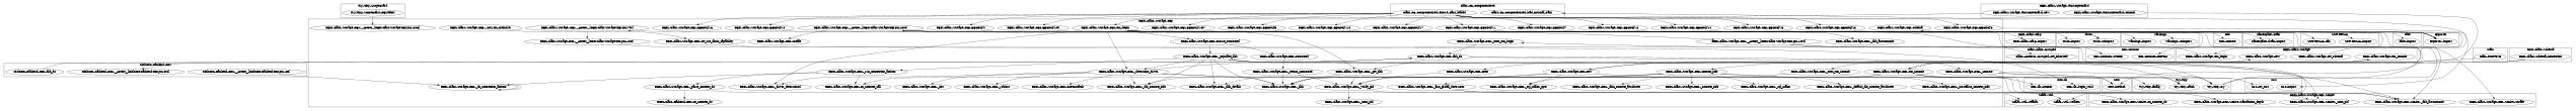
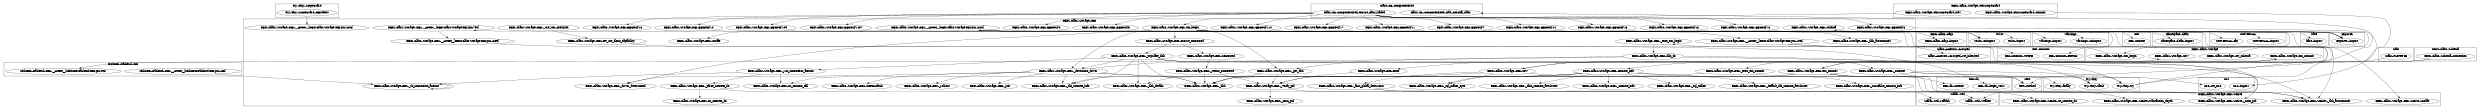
  digraph {
    "DBI::db::begin_work"
    "DBI::db::commit"
    "DBIx::Class::Carp::import"
    "DBI::common::STORE"
    "DBI::common::FETCH"
    "KiokuDB::Backend::DBI::__ANON__[KiokuDB/Backend/DBI.pm:135]"
    "KiokuDB::Backend::DBI::__ANON__[KiokuDB/Backend/DBI.pm:492]"
-   "KiokuDB::Backend::DBI::dbh_do"
    "next::method"
    "Scalar::Util::refaddr"
    "Scalar::Util::weaken"
    "Try::Tiny::finally"
    "Try::Tiny::catch"
    "Try::Tiny::try"
    "DBIx::Class::Storage::TxnScopeGuard::new"
    "DBIx::Class::Storage::TxnScopeGuard::commit"
    "UNIVERSAL::import"
    "UNIVERSAL::can"
    "namespace::clean::import"
    "warnings::unimport"
    "warnings::import"
    "DBIx::Class::Storage::DBI::SQLite::_conn_pid"
    "DBIx::Class::Storage::DBI::SQLite::on_connect_do"
    "DBIx::Class::Storage::DBI::SQLite::unsafe"
    "DBIx::Class::Storage::DBI::SQLite::transaction_depth"
    "DBIx::Class::Storage::DBI::SQLite::_dbh_autocommit"
    "main::RUNTIME"
    "DBIx::Class::Storage::DBI::_exec_txn_commit"
    "DBIx::Class::Storage::DBI::BEGIN@16"
    "DBIx::Class::Storage::DBI::ensure_connected"
    "DBIx::Class::Storage::DBI::_populate_dbh"
    "DBIx::Class::Storage::DBI::_exec_txn_begin"
    "DBIx::Class::Storage::DBI::_default_dbi_connect_attributes"
    "DBIx::Class::Storage::DBI::BEGIN@10"
    "DBIx::Class::Storage::DBI::CORE:match"
    "DBIx::Class::Storage::DBI::_normalize_connect_info"
    "DBIx::Class::Storage::DBI::_verify_pid"
    "DBIx::Class::Storage::DBI::BEGIN@1407"
-   "DBIx::Class::Storage::DBI::on_connect_do" [label="DBIx::Class::Backend::DBI::on_connect_do"]
+   "DBIx::Class::Storage::DBI::on_connect_do"
    "DBIx::Class::Storage::DBI::BEGIN@5"
    "DBIx::Class::Storage::DBI::_dbh_autocommit"
    "DBIx::Class::Storage::DBI::BEGIN@110"
    "DBIx::Class::Storage::DBI::_dbic_connect_attributes"
    "DBIx::Class::Storage::DBI::__ANON__[DBIx/Class/Storage/DBI.pm:1300]"
    "DBIx::Class::Storage::DBI::BEGIN@17"
    "DBIx::Class::Storage::DBI::txn_begin"
    "DBIx::Class::Storage::DBI::__ANON__[DBIx/Class/Storage/DBI.pm:1339]"
    "DBIx::Class::Storage::DBI::BEGIN@7"
    "DBIx::Class::Storage::DBI::BEGIN@13"
    "DBIx::Class::Storage::DBI::_run_connection_actions"
    "DBIx::Class::Storage::DBI::set_use_dbms_capability"
    "DBIx::Class::Storage::DBI::_connect_info"
    "DBIx::Class::Storage::DBI::connect_info"
    "DBIx::Class::Storage::DBI::BEGIN@11"
    "DBIx::Class::Storage::DBI::unsafe"
    "DBIx::Class::Storage::DBI::_rebless"
    "DBIx::Class::Storage::DBI::_determine_driver"
    "DBIx::Class::Storage::DBI::_sql_maker_opts"
    "DBIx::Class::Storage::DBI::new"
    "DBIx::Class::Storage::DBI::connected"
    "DBIx::Class::Storage::DBI::txn_commit"
    "DBIx::Class::Storage::DBI::_driver_determined"
    "DBIx::Class::Storage::DBI::BEGIN@15"
    "DBIx::Class::Storage::DBI::_do_connection_actions"
    "DBIx::Class::Storage::DBI::_dbh"
    "DBIx::Class::Storage::DBI::BEGIN@4"
    "DBIx::Class::Storage::DBI::_connect"
    "DBIx::Class::Storage::DBI::BEGIN@14"
    "DBIx::Class::Storage::DBI::schema"
    "DBIx::Class::Storage::DBI::_use_join_optimizer"
    "DBIx::Class::Storage::DBI::__ANON__[DBIx/Class/Storage/DBI.pm:1306]"
    "DBIx::Class::Storage::DBI::BEGIN@12"
    "DBIx::Class::Storage::DBI::BEGIN@8"
    "DBIx::Class::Storage::DBI::__ANON__[DBIx/Class/Storage/DBI.pm:1298]"
    "DBIx::Class::Storage::DBI::on_connect_call"
    "DBIx::Class::Storage::DBI::_dbh_details"
    "DBIx::Class::Storage::DBI::dbh_do"
    "DBIx::Class::Storage::DBI::_arm_global_destructor"
    "DBIx::Class::Storage::DBI::_get_dbh"
    "DBIx::Class::Storage::DBI::_seems_connected"
    "DBIx::Class::Storage::DBI::_parse_connect_do"
    "DBIx::Class::Storage::DBI::END"
    "DBIx::Class::Storage::DBI::_init"
    "DBIx::Class::Storage::DBI::_dbi_connect_info"
    "DBIx::Class::Storage::DBI::_sql_maker"
    "DBIx::Class::Storage::DBI::__ANON__[DBIx/Class/Storage/DBI.pm:790]"
    "DBIx::Class::Storage::DBI::BEGIN@109"
    "DBIx::Class::Storage::DBI::_conn_pid"
    "mro::import"
    "mro::set_mro"
    "strict::unimport"
    "strict::import"
    "base::import"
    "Class::Accessor::Grouped::set_inherited"
    "Exporter::import"
    "DBI::connect"
    "Try::Tiny::ScopeGuard::DESTROY"
    "DBIx::Class::Schema::connection"
    "DBIx::Class::Storage::new"
    "DBIx::Class::Storage::set_schema"
    "DBIx::Class::Storage::txn_commit"
    "DBIx::Class::Storage::txn_begin"
    "Class::C3::Componentised::ensure_class_loaded"
    "Class::C3::Componentised::load_optional_class"
    subgraph cluster_1 {
      label="DBI::db"
      "DBI::db::begin_work"
      "DBI::db::commit"
    }
    subgraph cluster_2 {
      label="DBIx::Class::Carp"
      "DBIx::Class::Carp::import"
    }
    subgraph cluster_3 {
      label="DBI::common"
      "DBI::common::STORE"
      "DBI::common::FETCH"
    }
    subgraph cluster_4 {
      label="KiokuDB::Backend::DBI"
      "KiokuDB::Backend::DBI::__ANON__[KiokuDB/Backend/DBI.pm:135]"
      "KiokuDB::Backend::DBI::__ANON__[KiokuDB/Backend/DBI.pm:492]"
-     "KiokuDB::Backend::DBI::dbh_do"
    }
    subgraph cluster_5 {
      label=next
      "next::method"
    }
    subgraph cluster_6 {
      label="Scalar::Util"
      "Scalar::Util::refaddr"
      "Scalar::Util::weaken"
    }
    subgraph cluster_7 {
      label="Try::Tiny"
      "Try::Tiny::finally"
      "Try::Tiny::catch"
      "Try::Tiny::try"
    }
    subgraph cluster_8 {
      label="DBIx::Class::Storage::TxnScopeGuard"
      "DBIx::Class::Storage::TxnScopeGuard::new"
      "DBIx::Class::Storage::TxnScopeGuard::commit"
    }
    subgraph cluster_9 {
      label=UNIVERSAL
      "UNIVERSAL::import"
      "UNIVERSAL::can"
    }
    subgraph cluster_10 {
      label="namespace::clean"
      "namespace::clean::import"
    }
    subgraph cluster_11 {
      label=warnings
      "warnings::unimport"
      "warnings::import"
    }
    subgraph cluster_12 {
      label="DBIx::Class::Storage::DBI::SQLite"
      "DBIx::Class::Storage::DBI::SQLite::_conn_pid"
      "DBIx::Class::Storage::DBI::SQLite::on_connect_do"
      "DBIx::Class::Storage::DBI::SQLite::unsafe"
      "DBIx::Class::Storage::DBI::SQLite::transaction_depth"
      "DBIx::Class::Storage::DBI::SQLite::_dbh_autocommit"
    }
    subgraph cluster_13 {
      label=main
      "main::RUNTIME"
    }
    subgraph cluster_14 {
      label="DBIx::Class::Storage::DBI"
      "DBIx::Class::Storage::DBI::_exec_txn_commit"
      "DBIx::Class::Storage::DBI::BEGIN@16"
      "DBIx::Class::Storage::DBI::ensure_connected"
      "DBIx::Class::Storage::DBI::_populate_dbh"
      "DBIx::Class::Storage::DBI::_exec_txn_begin"
      "DBIx::Class::Storage::DBI::_default_dbi_connect_attributes"
      "DBIx::Class::Storage::DBI::BEGIN@10"
      "DBIx::Class::Storage::DBI::CORE:match"
      "DBIx::Class::Storage::DBI::_normalize_connect_info"
      "DBIx::Class::Storage::DBI::_verify_pid"
      "DBIx::Class::Storage::DBI::BEGIN@1407"
      "DBIx::Class::Storage::DBI::on_connect_do"
      "DBIx::Class::Storage::DBI::BEGIN@5"
      "DBIx::Class::Storage::DBI::_dbh_autocommit"
      "DBIx::Class::Storage::DBI::BEGIN@110"
      "DBIx::Class::Storage::DBI::_dbic_connect_attributes"
      "DBIx::Class::Storage::DBI::__ANON__[DBIx/Class/Storage/DBI.pm:1300]"
      "DBIx::Class::Storage::DBI::BEGIN@17"
      "DBIx::Class::Storage::DBI::txn_begin"
      "DBIx::Class::Storage::DBI::__ANON__[DBIx/Class/Storage/DBI.pm:1339]"
      "DBIx::Class::Storage::DBI::BEGIN@7"
      "DBIx::Class::Storage::DBI::BEGIN@13"
      "DBIx::Class::Storage::DBI::_run_connection_actions"
      "DBIx::Class::Storage::DBI::set_use_dbms_capability"
      "DBIx::Class::Storage::DBI::_connect_info"
      "DBIx::Class::Storage::DBI::connect_info"
      "DBIx::Class::Storage::DBI::BEGIN@11"
      "DBIx::Class::Storage::DBI::unsafe"
      "DBIx::Class::Storage::DBI::_rebless"
      "DBIx::Class::Storage::DBI::_determine_driver"
      "DBIx::Class::Storage::DBI::_sql_maker_opts"
      "DBIx::Class::Storage::DBI::new"
      "DBIx::Class::Storage::DBI::connected"
      "DBIx::Class::Storage::DBI::txn_commit"
      "DBIx::Class::Storage::DBI::_driver_determined"
      "DBIx::Class::Storage::DBI::BEGIN@15"
      "DBIx::Class::Storage::DBI::_do_connection_actions"
      "DBIx::Class::Storage::DBI::_dbh"
      "DBIx::Class::Storage::DBI::BEGIN@4"
      "DBIx::Class::Storage::DBI::_connect"
      "DBIx::Class::Storage::DBI::BEGIN@14"
      "DBIx::Class::Storage::DBI::schema"
      "DBIx::Class::Storage::DBI::_use_join_optimizer"
      "DBIx::Class::Storage::DBI::__ANON__[DBIx/Class/Storage/DBI.pm:1306]"
      "DBIx::Class::Storage::DBI::BEGIN@12"
      "DBIx::Class::Storage::DBI::BEGIN@8"
      "DBIx::Class::Storage::DBI::__ANON__[DBIx/Class/Storage/DBI.pm:1298]"
      "DBIx::Class::Storage::DBI::on_connect_call"
      "DBIx::Class::Storage::DBI::_dbh_details"
      "DBIx::Class::Storage::DBI::dbh_do"
      "DBIx::Class::Storage::DBI::_arm_global_destructor"
      "DBIx::Class::Storage::DBI::_get_dbh"
      "DBIx::Class::Storage::DBI::_seems_connected"
      "DBIx::Class::Storage::DBI::_parse_connect_do"
      "DBIx::Class::Storage::DBI::END"
      "DBIx::Class::Storage::DBI::_init"
      "DBIx::Class::Storage::DBI::_dbi_connect_info"
      "DBIx::Class::Storage::DBI::_sql_maker"
      "DBIx::Class::Storage::DBI::__ANON__[DBIx/Class/Storage/DBI.pm:790]"
      "DBIx::Class::Storage::DBI::BEGIN@109"
      "DBIx::Class::Storage::DBI::_conn_pid"
    }
    subgraph cluster_15 {
      label=mro
      "mro::import"
      "mro::set_mro"
    }
    subgraph cluster_16 {
      label="strict"
      "strict::unimport"
      "strict::import"
    }
    subgraph cluster_17 {
      label=base
      "base::import"
    }
    subgraph cluster_18 {
-     label="Class::Class::Grouped"
+     label="Class::Accessor::Grouped"
      "Class::Accessor::Grouped::set_inherited"
    }
    subgraph cluster_19 {
      label=Exporter
      "Exporter::import"
    }
    subgraph cluster_20 {
      label=DBI
      "DBI::connect"
    }
    subgraph cluster_21 {
      label="Try::Tiny::ScopeGuard"
      "Try::Tiny::ScopeGuard::DESTROY"
    }
    subgraph cluster_22 {
      label="DBIx::Class::Schema"
      "DBIx::Class::Schema::connection"
    }
    subgraph cluster_23 {
      label="DBIx::Class::Storage"
      "DBIx::Class::Storage::new"
      "DBIx::Class::Storage::set_schema"
      "DBIx::Class::Storage::txn_commit"
      "DBIx::Class::Storage::txn_begin"
    }
    subgraph cluster_24 {
      label="Class::C3::Componentised"
      "Class::C3::Componentised::ensure_class_loaded"
      "Class::C3::Componentised::load_optional_class"
    }
    "KiokuDB::Backend::DBI::__ANON__[KiokuDB/Backend/DBI.pm:135]" -> "DBIx::Class::Storage::DBI::_do_connection_actions"
-   "KiokuDB::Backend::DBI::dbh_do" -> "DBIx::Class::Storage::DBI::dbh_do"
    "Try::Tiny::try" -> "DBIx::Class::Storage::DBI::__ANON__[DBIx/Class/Storage/DBI.pm:1300]"
    "Try::Tiny::try" -> "DBIx::Class::Storage::DBI::__ANON__[DBIx/Class/Storage/DBI.pm:790]"
    "DBIx::Class::Storage::TxnScopeGuard::new" -> "DBIx::Class::Storage::DBI::txn_begin"
    "DBIx::Class::Storage::TxnScopeGuard::commit" -> "DBIx::Class::Storage::DBI::txn_commit"
    "main::RUNTIME" -> "DBIx::Class::Storage::DBI::END"
    "DBIx::Class::Storage::DBI::_exec_txn_commit" -> "DBI::db::commit"
    "DBIx::Class::Storage::DBI::_exec_txn_commit" -> "DBIx::Class::Storage::DBI::_dbh"
    "DBIx::Class::Storage::DBI::ensure_connected" -> "DBIx::Class::Storage::DBI::_populate_dbh"
    "DBIx::Class::Storage::DBI::ensure_connected" -> "DBIx::Class::Storage::DBI::connected"
    "DBIx::Class::Storage::DBI::_populate_dbh" -> "DBIx::Class::Storage::DBI::SQLite::_conn_pid"
    "DBIx::Class::Storage::DBI::_populate_dbh" -> "DBIx::Class::Storage::DBI::SQLite::_dbh_autocommit"
    "DBIx::Class::Storage::DBI::_populate_dbh" -> "DBIx::Class::Storage::DBI::_run_connection_actions"
    "DBIx::Class::Storage::DBI::_populate_dbh" -> "DBIx::Class::Storage::DBI::_determine_driver"
    "DBIx::Class::Storage::DBI::_populate_dbh" -> "DBIx::Class::Storage::DBI::_dbh"
    "DBIx::Class::Storage::DBI::_populate_dbh" -> "DBIx::Class::Storage::DBI::_connect"
    "DBIx::Class::Storage::DBI::_populate_dbh" -> "DBIx::Class::Storage::DBI::_dbh_details"
    "DBIx::Class::Storage::DBI::_populate_dbh" -> "DBIx::Class::Storage::DBI::_dbi_connect_info"
    "DBIx::Class::Storage::DBI::_exec_txn_begin" -> "DBIx::Class::Storage::DBI::dbh_do"
    "DBIx::Class::Storage::DBI::BEGIN@10" -> "DBIx::Class::Carp::import"
    "DBIx::Class::Storage::DBI::_verify_pid" -> "DBIx::Class::Storage::DBI::SQLite::_conn_pid"
    "DBIx::Class::Storage::DBI::_verify_pid" -> "DBIx::Class::Storage::DBI::_conn_pid"
    "DBIx::Class::Storage::DBI::BEGIN@1407" -> "strict::unimport"
    "DBIx::Class::Storage::DBI::BEGIN@5" -> "warnings::import"
    "DBIx::Class::Storage::DBI::BEGIN@110" -> "warnings::unimport"
    "DBIx::Class::Storage::DBI::__ANON__[DBIx/Class/Storage/DBI.pm:1300]" -> "DBI::common::FETCH"
    "DBIx::Class::Storage::DBI::__ANON__[DBIx/Class/Storage/DBI.pm:1300]" -> "DBIx::Class::Storage::DBI::SQLite::unsafe"
    "DBIx::Class::Storage::DBI::__ANON__[DBIx/Class/Storage/DBI.pm:1300]" -> "DBIx::Class::Storage::DBI::unsafe"
    "DBIx::Class::Storage::DBI::__ANON__[DBIx/Class/Storage/DBI.pm:1300]" -> "DBIx::Class::Storage::DBI::__ANON__[DBIx/Class/Storage/DBI.pm:1298]"
    "DBIx::Class::Storage::DBI::__ANON__[DBIx/Class/Storage/DBI.pm:1300]" -> "DBI::connect"
    "DBIx::Class::Storage::DBI::BEGIN@17" -> "namespace::clean::import"
    "DBIx::Class::Storage::DBI::txn_begin" -> "next::method"
    "DBIx::Class::Storage::DBI::txn_begin" -> "UNIVERSAL::can"
    "DBIx::Class::Storage::DBI::txn_begin" -> "DBIx::Class::Storage::DBI::SQLite::_dbh_autocommit"
    "DBIx::Class::Storage::DBI::txn_begin" -> "DBIx::Class::Storage::DBI::ensure_connected"
    "DBIx::Class::Storage::DBI::txn_begin" -> "DBIx::Class::Storage::DBI::_dbh_autocommit"
    "DBIx::Class::Storage::DBI::txn_begin" -> "DBIx::Class::Storage::DBI::_determine_driver"
    "DBIx::Class::Storage::DBI::txn_begin" -> "DBIx::Class::Storage::DBI::_driver_determined"
    "DBIx::Class::Storage::DBI::txn_begin" -> "DBIx::Class::Storage::DBI::_get_dbh"
    "DBIx::Class::Storage::DBI::txn_begin" -> "DBIx::Class::Storage::txn_begin"
    "DBIx::Class::Storage::DBI::__ANON__[DBIx/Class/Storage/DBI.pm:1339]" -> "DBI::db::begin_work"
    "DBIx::Class::Storage::DBI::BEGIN@7" -> "base::import"
    "DBIx::Class::Storage::DBI::BEGIN@13" -> "Exporter::import"
    "DBIx::Class::Storage::DBI::_run_connection_actions" -> "DBIx::Class::Storage::DBI::_do_connection_actions"
    "DBIx::Class::Storage::DBI::_run_connection_actions" -> "DBIx::Class::Storage::DBI::on_connect_call"
    "DBIx::Class::Storage::DBI::_run_connection_actions" -> "DBIx::Class::Storage::DBI::_parse_connect_do"
    "DBIx::Class::Storage::DBI::set_use_dbms_capability" -> "Class::Accessor::Grouped::set_inherited"
    "DBIx::Class::Storage::DBI::connect_info" -> "DBIx::Class::Storage::DBI::_default_dbi_connect_attributes"
    "DBIx::Class::Storage::DBI::connect_info" -> "DBIx::Class::Storage::DBI::_normalize_connect_info"
    "DBIx::Class::Storage::DBI::connect_info" -> "DBIx::Class::Storage::DBI::_dbic_connect_attributes"
    "DBIx::Class::Storage::DBI::connect_info" -> "DBIx::Class::Storage::DBI::_connect_info"
    "DBIx::Class::Storage::DBI::connect_info" -> "DBIx::Class::Storage::DBI::_sql_maker_opts"
    "DBIx::Class::Storage::DBI::connect_info" -> "DBIx::Class::Storage::DBI::on_connect_call"
    "DBIx::Class::Storage::DBI::connect_info" -> "DBIx::Class::Storage::DBI::_dbi_connect_info"
    "DBIx::Class::Storage::DBI::connect_info" -> "DBIx::Class::Storage::DBI::_sql_maker"
    "DBIx::Class::Storage::DBI::BEGIN@11" -> "UNIVERSAL::import"
    "DBIx::Class::Storage::DBI::_determine_driver" -> "DBIx::Class::Storage::DBI::CORE:match"
    "DBIx::Class::Storage::DBI::_determine_driver" -> "DBIx::Class::Storage::DBI::_rebless"
    "DBIx::Class::Storage::DBI::_determine_driver" -> "DBIx::Class::Storage::DBI::_driver_determined"
    "DBIx::Class::Storage::DBI::_determine_driver" -> "DBIx::Class::Storage::DBI::_dbh"
    "DBIx::Class::Storage::DBI::_determine_driver" -> "DBIx::Class::Storage::DBI::_init"
    "DBIx::Class::Storage::DBI::_determine_driver" -> "DBIx::Class::Storage::DBI::_dbi_connect_info"
    "DBIx::Class::Storage::DBI::_determine_driver" -> "mro::set_mro"
    "DBIx::Class::Storage::DBI::_determine_driver" -> "Class::C3::Componentised::load_optional_class"
    "DBIx::Class::Storage::DBI::new" -> "next::method"
    "DBIx::Class::Storage::DBI::new" -> "DBIx::Class::Storage::DBI::_sql_maker_opts"
    "DBIx::Class::Storage::DBI::new" -> "DBIx::Class::Storage::DBI::_dbh_details"
    "DBIx::Class::Storage::DBI::new" -> "DBIx::Class::Storage::DBI::_arm_global_destructor"
    "DBIx::Class::Storage::DBI::new" -> "DBIx::Class::Storage::new"
    "DBIx::Class::Storage::DBI::connected" -> "DBIx::Class::Storage::DBI::_seems_connected"
    "DBIx::Class::Storage::DBI::txn_commit" -> "next::method"
    "DBIx::Class::Storage::DBI::txn_commit" -> "DBIx::Class::Storage::DBI::SQLite::transaction_depth"
    "DBIx::Class::Storage::DBI::txn_commit" -> "DBIx::Class::Storage::DBI::SQLite::_dbh_autocommit"
    "DBIx::Class::Storage::DBI::txn_commit" -> "DBIx::Class::Storage::DBI::_verify_pid"
    "DBIx::Class::Storage::DBI::txn_commit" -> "DBIx::Class::Storage::DBI::_dbh"
    "DBIx::Class::Storage::DBI::txn_commit" -> "DBIx::Class::Storage::txn_commit"
    "DBIx::Class::Storage::DBI::BEGIN@15" -> "Exporter::import"
    "DBIx::Class::Storage::DBI::_do_connection_actions" -> "DBIx::Class::Storage::DBI::_do_connection_actions"
    "DBIx::Class::Storage::DBI::BEGIN@4" -> "strict::import"
    "DBIx::Class::Storage::DBI::_connect" -> "Try::Tiny::finally"
    "DBIx::Class::Storage::DBI::_connect" -> "Try::Tiny::catch"
    "DBIx::Class::Storage::DBI::_connect" -> "Try::Tiny::try"
    "DBIx::Class::Storage::DBI::_connect" -> "DBIx::Class::Storage::DBI::SQLite::_dbh_autocommit"
    "DBIx::Class::Storage::DBI::BEGIN@14" -> "Exporter::import"
    "DBIx::Class::Storage::DBI::_use_join_optimizer" -> "DBIx::Class::Storage::DBI::set_use_dbms_capability"
    "DBIx::Class::Storage::DBI::BEGIN@12" -> "Exporter::import"
    "DBIx::Class::Storage::DBI::BEGIN@8" -> "mro::import"
    "DBIx::Class::Storage::DBI::__ANON__[DBIx/Class/Storage/DBI.pm:1298]" -> "DBI::common::STORE"
    "DBIx::Class::Storage::DBI::__ANON__[DBIx/Class/Storage/DBI.pm:1298]" -> "Scalar::Util::weaken"
    "DBIx::Class::Storage::DBI::dbh_do" -> "KiokuDB::Backend::DBI::__ANON__[KiokuDB/Backend/DBI.pm:492]"
    "DBIx::Class::Storage::DBI::dbh_do" -> "Try::Tiny::catch"
    "DBIx::Class::Storage::DBI::dbh_do" -> "Try::Tiny::try"
    "DBIx::Class::Storage::DBI::dbh_do" -> "DBIx::Class::Storage::DBI::_get_dbh"
    "DBIx::Class::Storage::DBI::_arm_global_destructor" -> "Scalar::Util::refaddr"
    "DBIx::Class::Storage::DBI::_arm_global_destructor" -> "Scalar::Util::weaken"
    "DBIx::Class::Storage::DBI::_get_dbh" -> "DBIx::Class::Storage::DBI::_verify_pid"
    "DBIx::Class::Storage::DBI::_get_dbh" -> "DBIx::Class::Storage::DBI::_dbh"
    "DBIx::Class::Storage::DBI::_seems_connected" -> "DBIx::Class::Storage::DBI::_verify_pid"
    "DBIx::Class::Storage::DBI::_seems_connected" -> "DBIx::Class::Storage::DBI::_dbh"
    "DBIx::Class::Storage::DBI::_parse_connect_do" -> "DBIx::Class::Storage::DBI::SQLite::on_connect_do"
    "DBIx::Class::Storage::DBI::_parse_connect_do" -> "DBIx::Class::Storage::DBI::on_connect_do"
    "DBIx::Class::Storage::DBI::END" -> "DBIx::Class::Storage::DBI::_verify_pid"
    "DBIx::Class::Storage::DBI::__ANON__[DBIx/Class/Storage/DBI.pm:790]" -> "DBIx::Class::Storage::DBI::__ANON__[DBIx/Class/Storage/DBI.pm:1339]"
    "DBIx::Class::Storage::DBI::BEGIN@109" -> "strict::unimport"
    "Try::Tiny::ScopeGuard::DESTROY" -> "DBIx::Class::Storage::DBI::__ANON__[DBIx/Class/Storage/DBI.pm:1306]"
    "DBIx::Class::Schema::connection" -> "DBIx::Class::Storage::DBI::connect_info"
    "DBIx::Class::Schema::connection" -> "DBIx::Class::Storage::DBI::new"
    "DBIx::Class::Storage::set_schema" -> "DBIx::Class::Storage::DBI::schema"
    "DBIx::Class::Storage::txn_commit" -> "DBIx::Class::Storage::DBI::_exec_txn_commit"
    "DBIx::Class::Storage::txn_begin" -> "DBIx::Class::Storage::DBI::_exec_txn_begin"
    "Class::C3::Componentised::ensure_class_loaded" -> "DBIx::Class::Storage::DBI::BEGIN@16"
    "Class::C3::Componentised::ensure_class_loaded" -> "DBIx::Class::Storage::DBI::BEGIN@10"
    "Class::C3::Componentised::ensure_class_loaded" -> "DBIx::Class::Storage::DBI::BEGIN@1407"
    "Class::C3::Componentised::ensure_class_loaded" -> "DBIx::Class::Storage::DBI::BEGIN@5"
    "Class::C3::Componentised::ensure_class_loaded" -> "DBIx::Class::Storage::DBI::BEGIN@110"
    "Class::C3::Componentised::ensure_class_loaded" -> "DBIx::Class::Storage::DBI::BEGIN@17"
    "Class::C3::Componentised::ensure_class_loaded" -> "DBIx::Class::Storage::DBI::BEGIN@7"
    "Class::C3::Componentised::ensure_class_loaded" -> "DBIx::Class::Storage::DBI::BEGIN@13"
    "Class::C3::Componentised::ensure_class_loaded" -> "DBIx::Class::Storage::DBI::BEGIN@11"
    "Class::C3::Componentised::ensure_class_loaded" -> "DBIx::Class::Storage::DBI::BEGIN@15"
    "Class::C3::Componentised::ensure_class_loaded" -> "DBIx::Class::Storage::DBI::BEGIN@4"
    "Class::C3::Componentised::ensure_class_loaded" -> "DBIx::Class::Storage::DBI::BEGIN@14"
    "Class::C3::Componentised::ensure_class_loaded" -> "DBIx::Class::Storage::DBI::BEGIN@12"
    "Class::C3::Componentised::ensure_class_loaded" -> "DBIx::Class::Storage::DBI::BEGIN@8"
    "Class::C3::Componentised::ensure_class_loaded" -> "DBIx::Class::Storage::DBI::BEGIN@109"
  }
